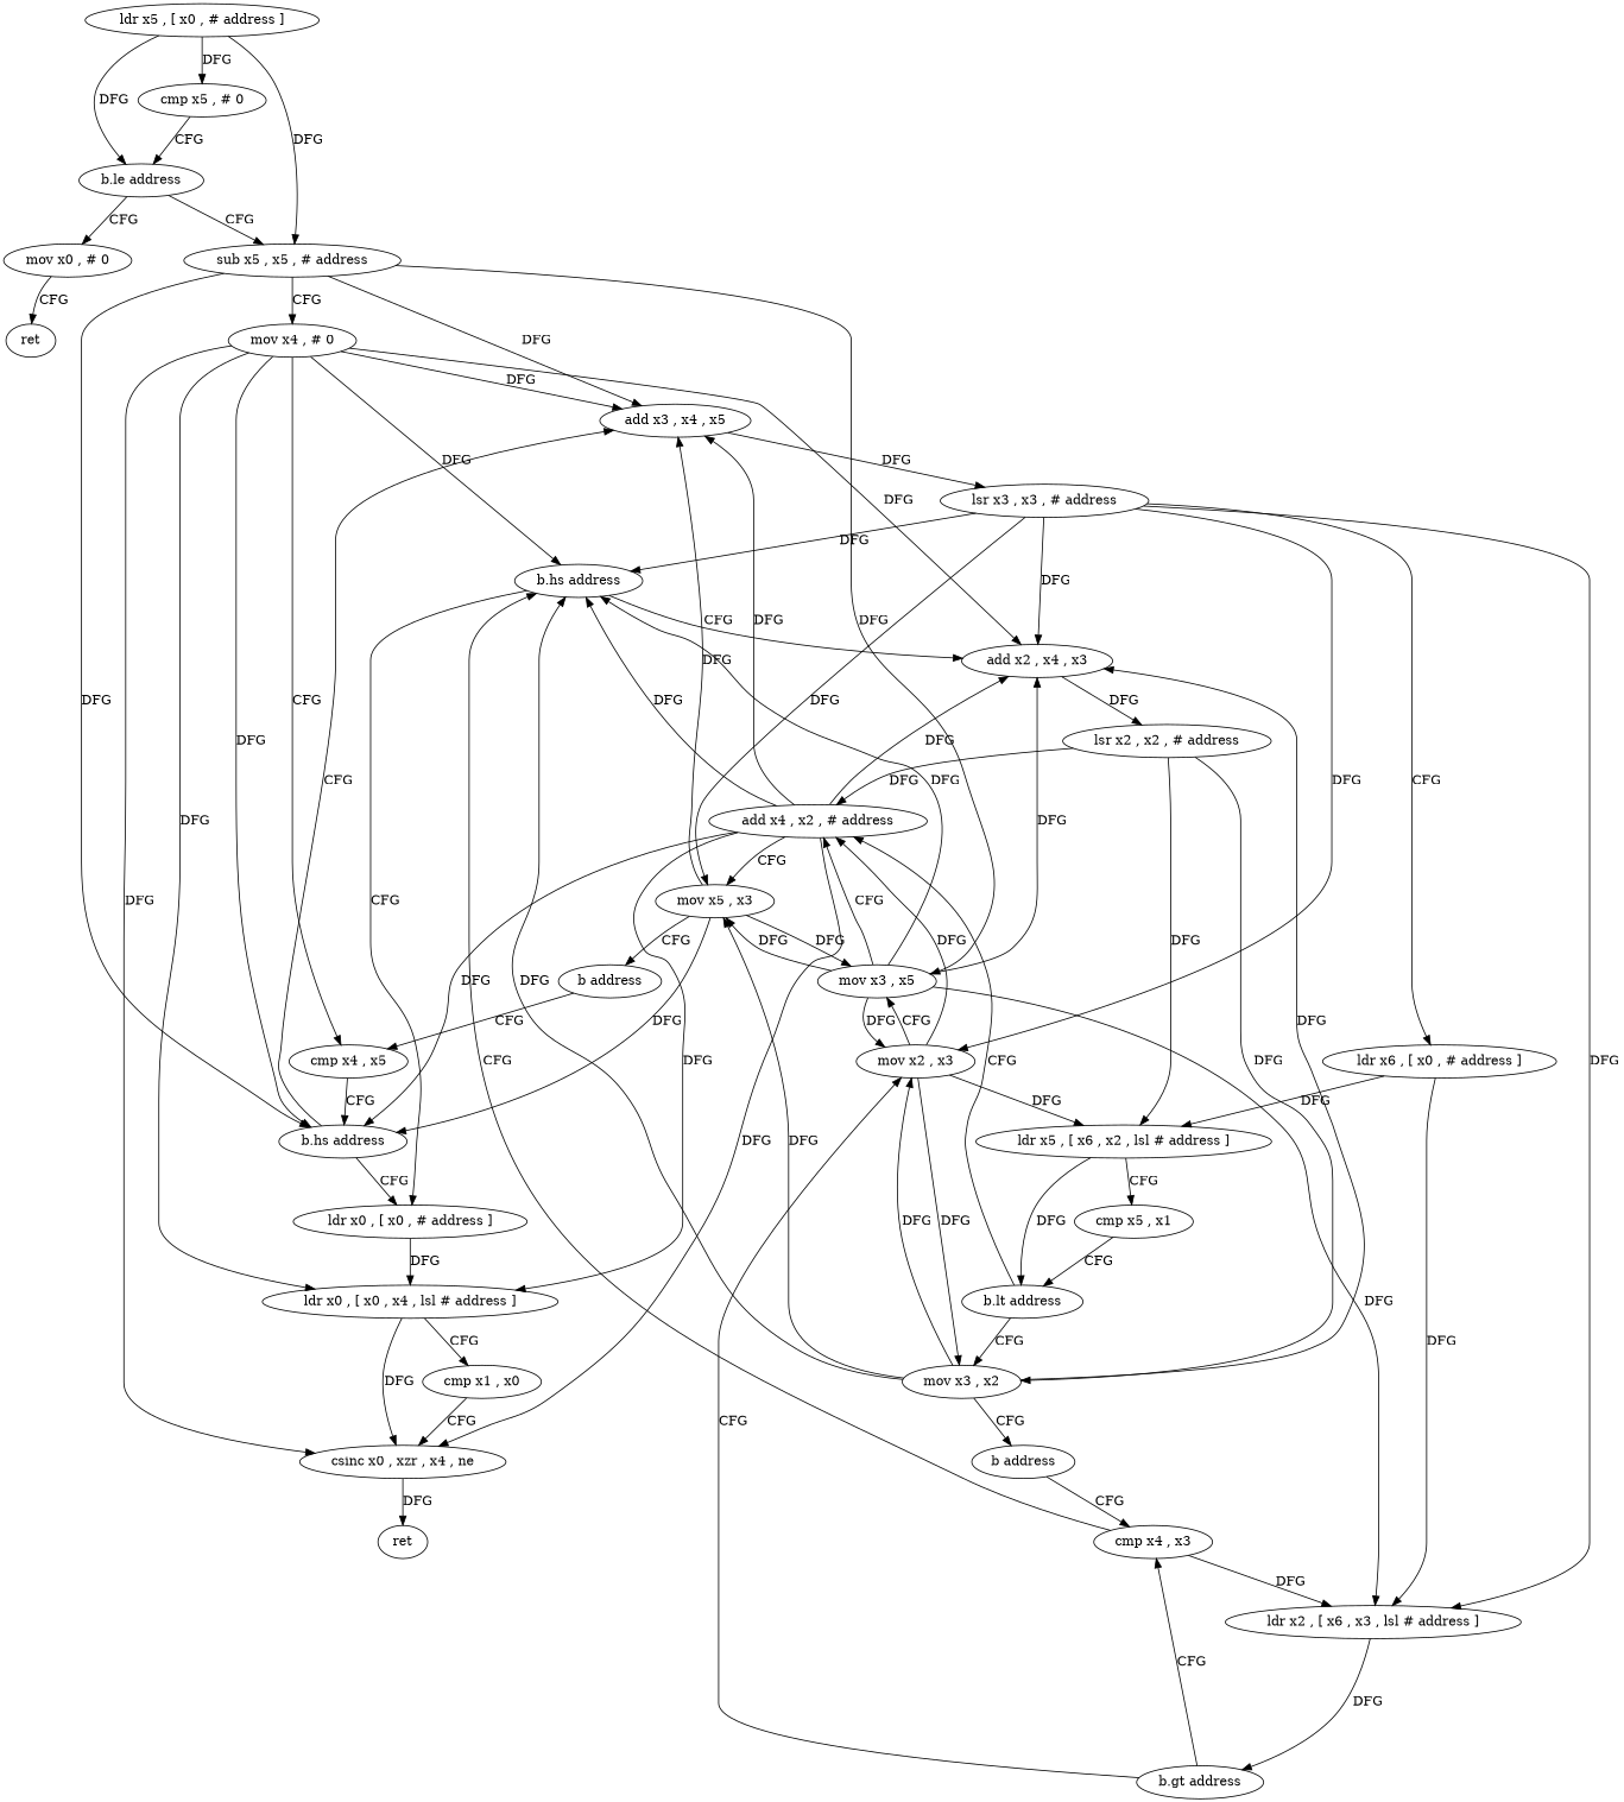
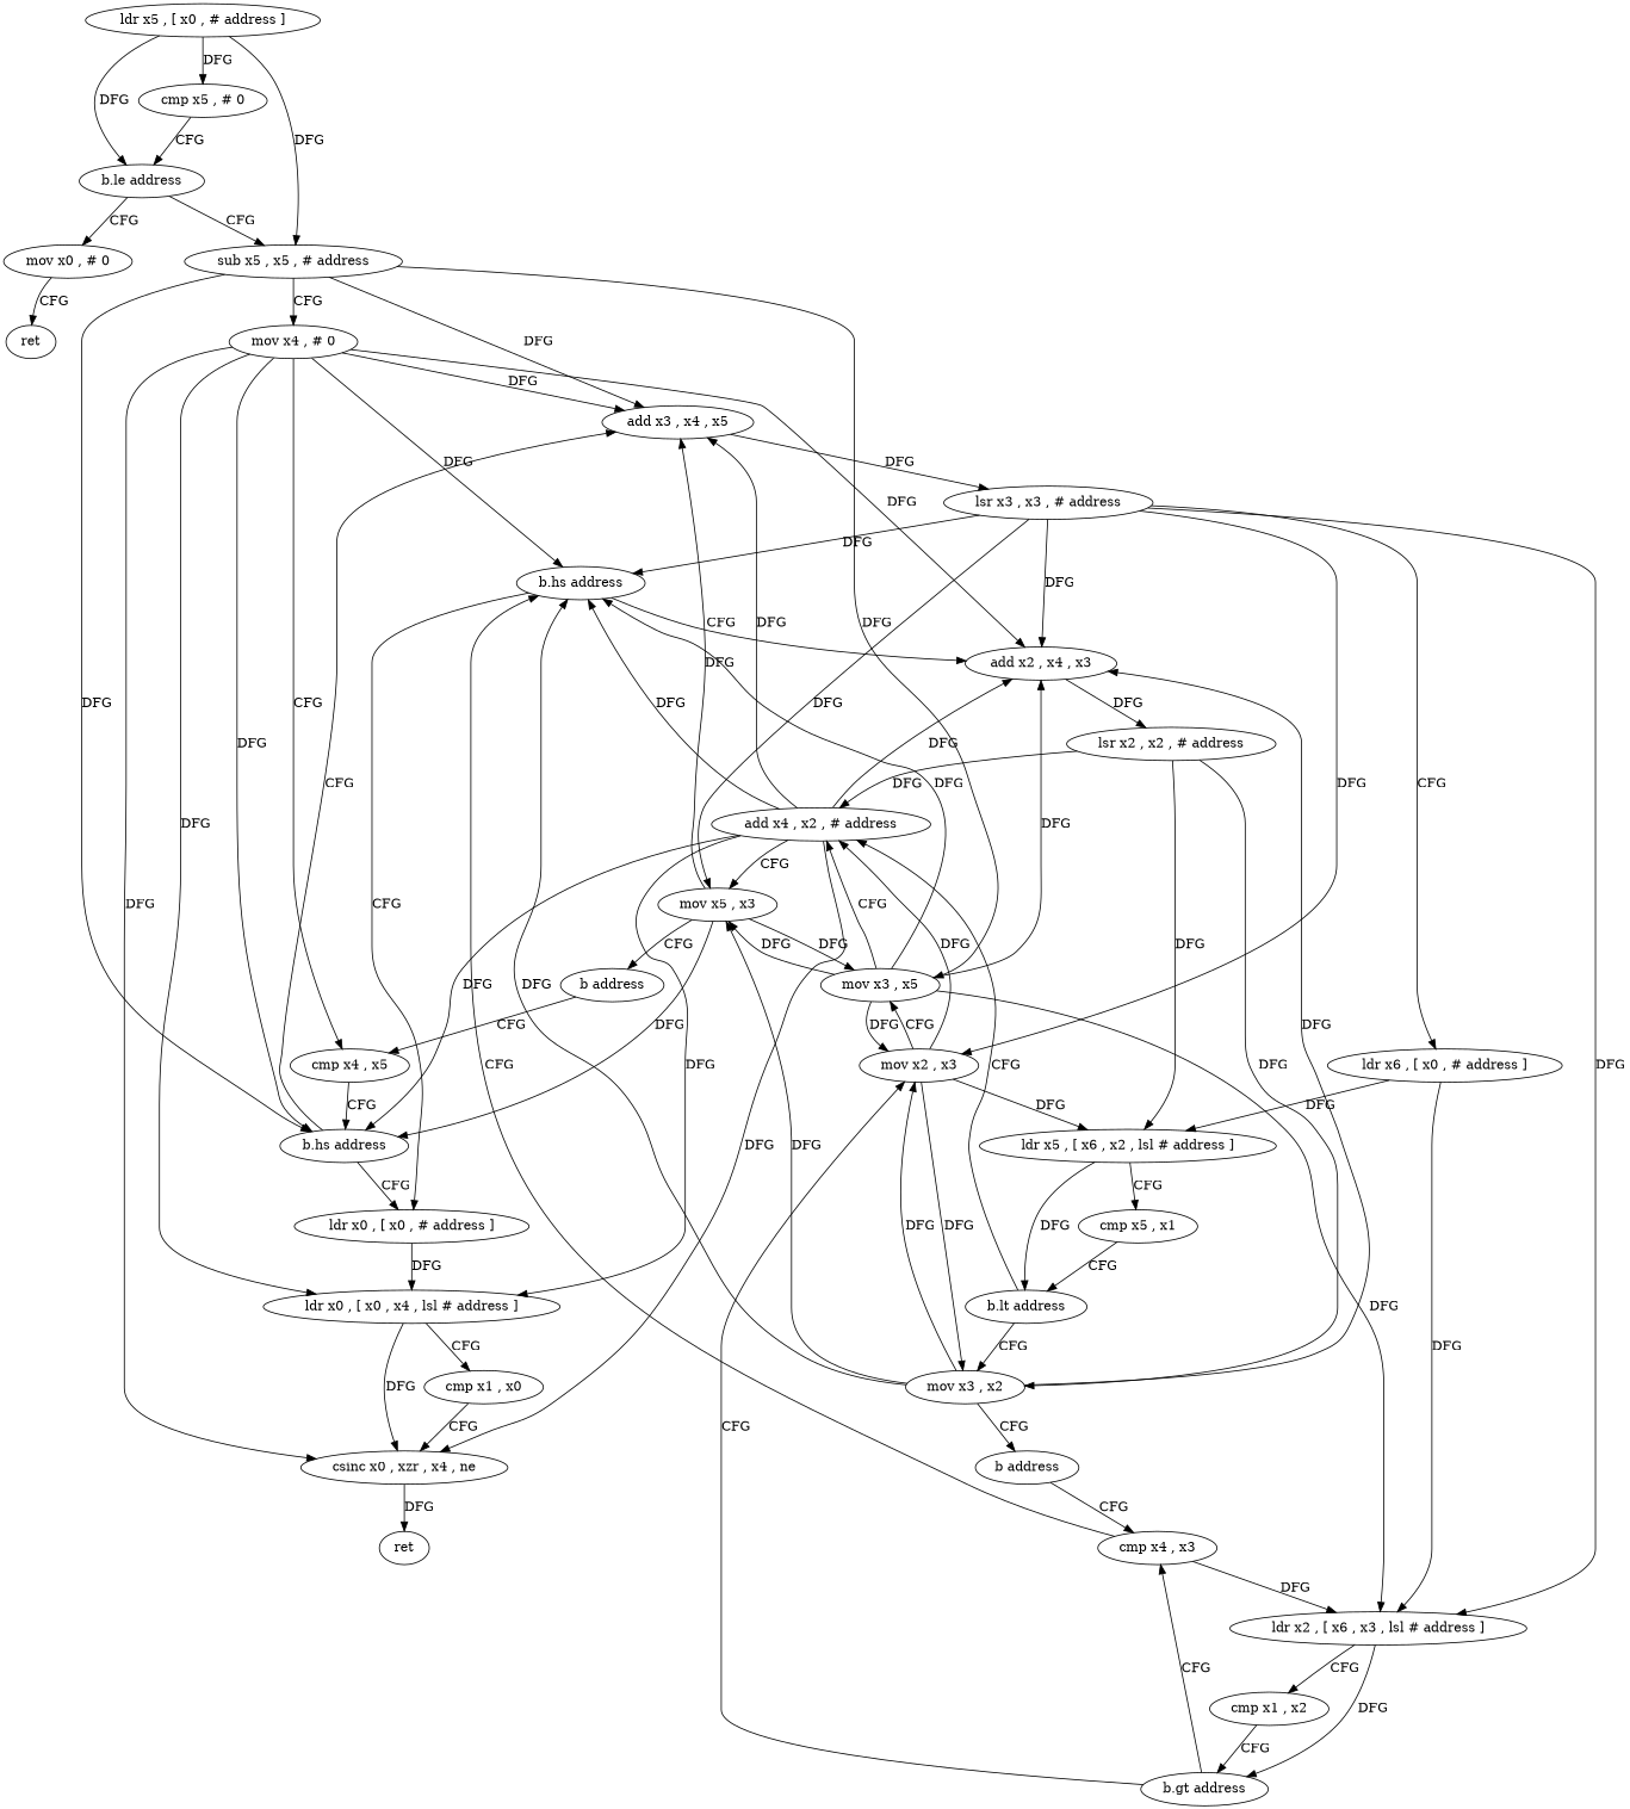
  digraph {
    n1 [label="ldr x5 , [ x0 , # address ]"]
    n2 [label="cmp x5 , # 0"]
    n3 [label="b.le address"]
    n4 [label="sub x5 , x5 , # address"]
    n5 [label="mov x0 , # 0"]
    n6 [label="mov x4 , # 0"]
    n7 [label="add x3 , x4 , x5"]
    n8 [label="mov x3 , x5"]
    n9 [label="b.hs address"]
    n10 [label=ret]
    n11 [label="cmp x4 , x5"]
    n12 [label="ldr x0 , [ x0 , x4 , lsl # address ]"]
    n13 [label="csinc x0 , xzr , x4 , ne"]
    n14 [label="b.hs address"]
    n15 [label="add x2 , x4 , x3"]
    n16 [label="lsr x3 , x3 , # address"]
    n17 [label="ldr x2 , [ x6 , x3 , lsl # address ]"]
    n18 [label="mov x2 , x3"]
    n19 [label="mov x5 , x3"]
    n20 [label="add x4 , x2 , # address"]
    n21 [label="ldr x0 , [ x0 , # address ]"]
    n22 [label="cmp x1 , x0"]
    n23 [label=ret]
    n24 [label="lsr x2 , x2 , # address"]
    n25 [label="ldr x6 , [ x0 , # address ]"]
    n26 [label="ldr x5 , [ x6 , x2 , lsl # address ]"]
+   n27 [label="cmp x1 , x2"]
    n28 [label="b.gt address"]
    n29 [label="mov x3 , x2"]
    n30 [label="b address"]
    n31 [label="cmp x5 , x1"]
    n32 [label="b.lt address"]
    n33 [label="cmp x4 , x3"]
    n34 [label="b address"]
    n1 -> n2 [label=DFG]
    n1 -> n3 [label=DFG]
    n1 -> n4 [label=DFG]
    n2 -> n3 [label=CFG]
    n3 -> n4 [label=CFG]
    n3 -> n5 [label=CFG]
    n4 -> n6 [label=CFG]
    n4 -> n7 [label=DFG]
    n4 -> n8 [label=DFG]
    n4 -> n9 [label=DFG]
    n5 -> n10 [label=CFG]
    n6 -> n7 [label=DFG]
    n6 -> n9 [label=DFG]
    n6 -> n11 [label=CFG]
    n6 -> n12 [label=DFG]
    n6 -> n13 [label=DFG]
    n6 -> n14 [label=DFG]
    n6 -> n15 [label=DFG]
    n7 -> n16 [label=DFG]
    n8 -> n14 [label=DFG]
    n8 -> n15 [label=DFG]
    n8 -> n17 [label=DFG]
    n8 -> n18 [label=DFG]
    n8 -> n19 [label=DFG]
    n8 -> n20 [label=CFG]
    n9 -> n7 [label=CFG]
    n9 -> n21 [label=CFG]
    n11 -> n9 [label=CFG]
    n12 -> n13 [label=DFG]
    n12 -> n22 [label=CFG]
    n13 -> n23 [label=DFG]
    n14 -> n15 [label=CFG]
    n14 -> n21 [label=CFG]
    n15 -> n24 [label=DFG]
    n16 -> n14 [label=DFG]
    n16 -> n15 [label=DFG]
    n16 -> n17 [label=DFG]
    n16 -> n18 [label=DFG]
    n16 -> n19 [label=DFG]
    n16 -> n25 [label=CFG]
+   n17 -> n27 [label=CFG]
    n17 -> n28 [label=DFG]
    n18 -> n8 [label=CFG]
    n18 -> n20 [label=DFG]
    n18 -> n26 [label=DFG]
    n18 -> n29 [label=DFG]
    n19 -> n7 [label=DFG]
    n19 -> n8 [label=DFG]
    n19 -> n9 [label=DFG]
    n19 -> n30 [label=CFG]
    n20 -> n7 [label=DFG]
    n20 -> n9 [label=DFG]
    n20 -> n12 [label=DFG]
    n20 -> n13 [label=DFG]
    n20 -> n14 [label=DFG]
    n20 -> n15 [label=DFG]
    n20 -> n19 [label=CFG]
    n21 -> n12 [label=DFG]
    n22 -> n13 [label=CFG]
    n24 -> n20 [label=DFG]
    n24 -> n26 [label=DFG]
    n24 -> n29 [label=DFG]
    n25 -> n17 [label=DFG]
    n25 -> n26 [label=DFG]
    n26 -> n31 [label=CFG]
    n26 -> n32 [label=DFG]
+   n27 -> n28 [label=CFG]
    n28 -> n18 [label=CFG]
    n28 -> n33 [label=CFG]
    n29 -> n14 [label=DFG]
    n29 -> n15 [label=DFG]
    n29 -> n18 [label=DFG]
    n29 -> n19 [label=DFG]
    n29 -> n34 [label=CFG]
    n30 -> n11 [label=CFG]
    n31 -> n32 [label=CFG]
    n32 -> n20 [label=CFG]
    n32 -> n29 [label=CFG]
    n33 -> n14 [label=CFG]
    n33 -> n17 [label=DFG]
    n34 -> n33 [label=CFG]
  }
